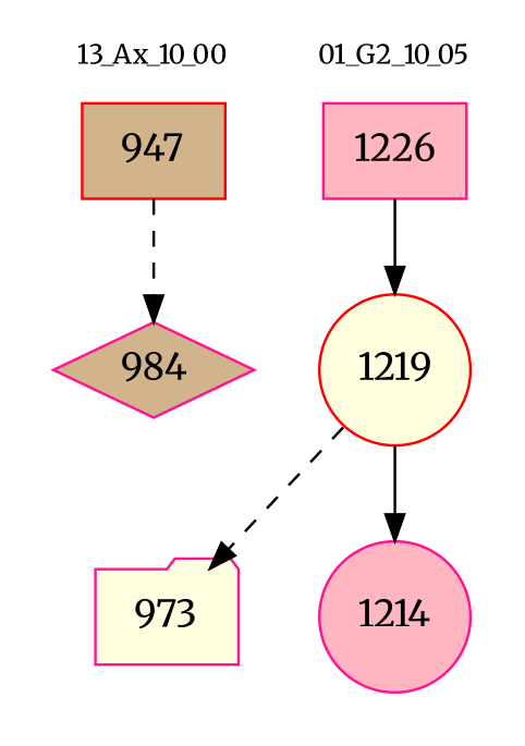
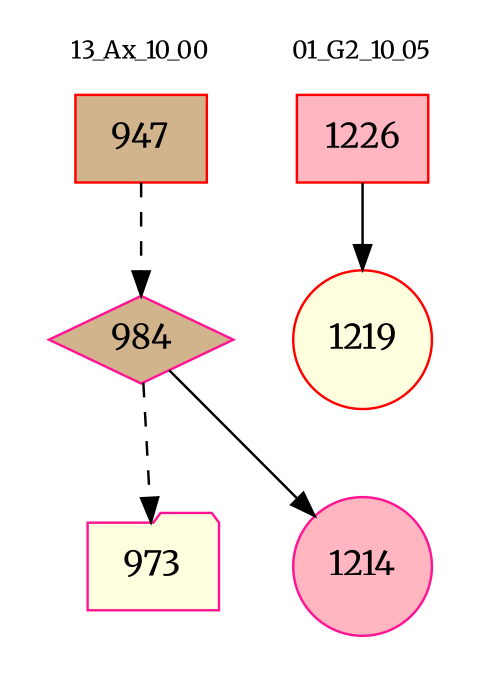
  digraph {
    fontname=Merriweather
    node [color=red fillcolor=tan fontname=Merriweather shape=box style=filled]
    edge [color=black fontname=Merriweather style=dashed]
    n1 [label=947]
    n2 [color=deeppink label=984 shape=diamond]
    n3 [color=deeppink fillcolor=lightyellow label=973 shape=folder]
-   n4 [color=deeppink fillcolor=lightpink label=1226]
+   n4 [fillcolor=lightpink label=1226]
    n5 [fillcolor=lightyellow label=1219 shape=circle]
    n6 [color=deeppink fillcolor=lightpink label=1214 shape=circle]
    subgraph cluster_1 {
      color=white
      fontsize=10
      label="13_Ax_10_00"
      n1
      n2
      n3
    }
    subgraph cluster_2 {
      color=white
      fontsize=10
      label="01_G2_10_05"
      n4
      n5
      n6
    }
    n1 -> n2
-   n5 -> n3
+   n2 -> n3
    n4 -> n5 [style=solid]
-   n5 -> n6 [style=solid]
+   n2 -> n6 [style=solid]
  }
